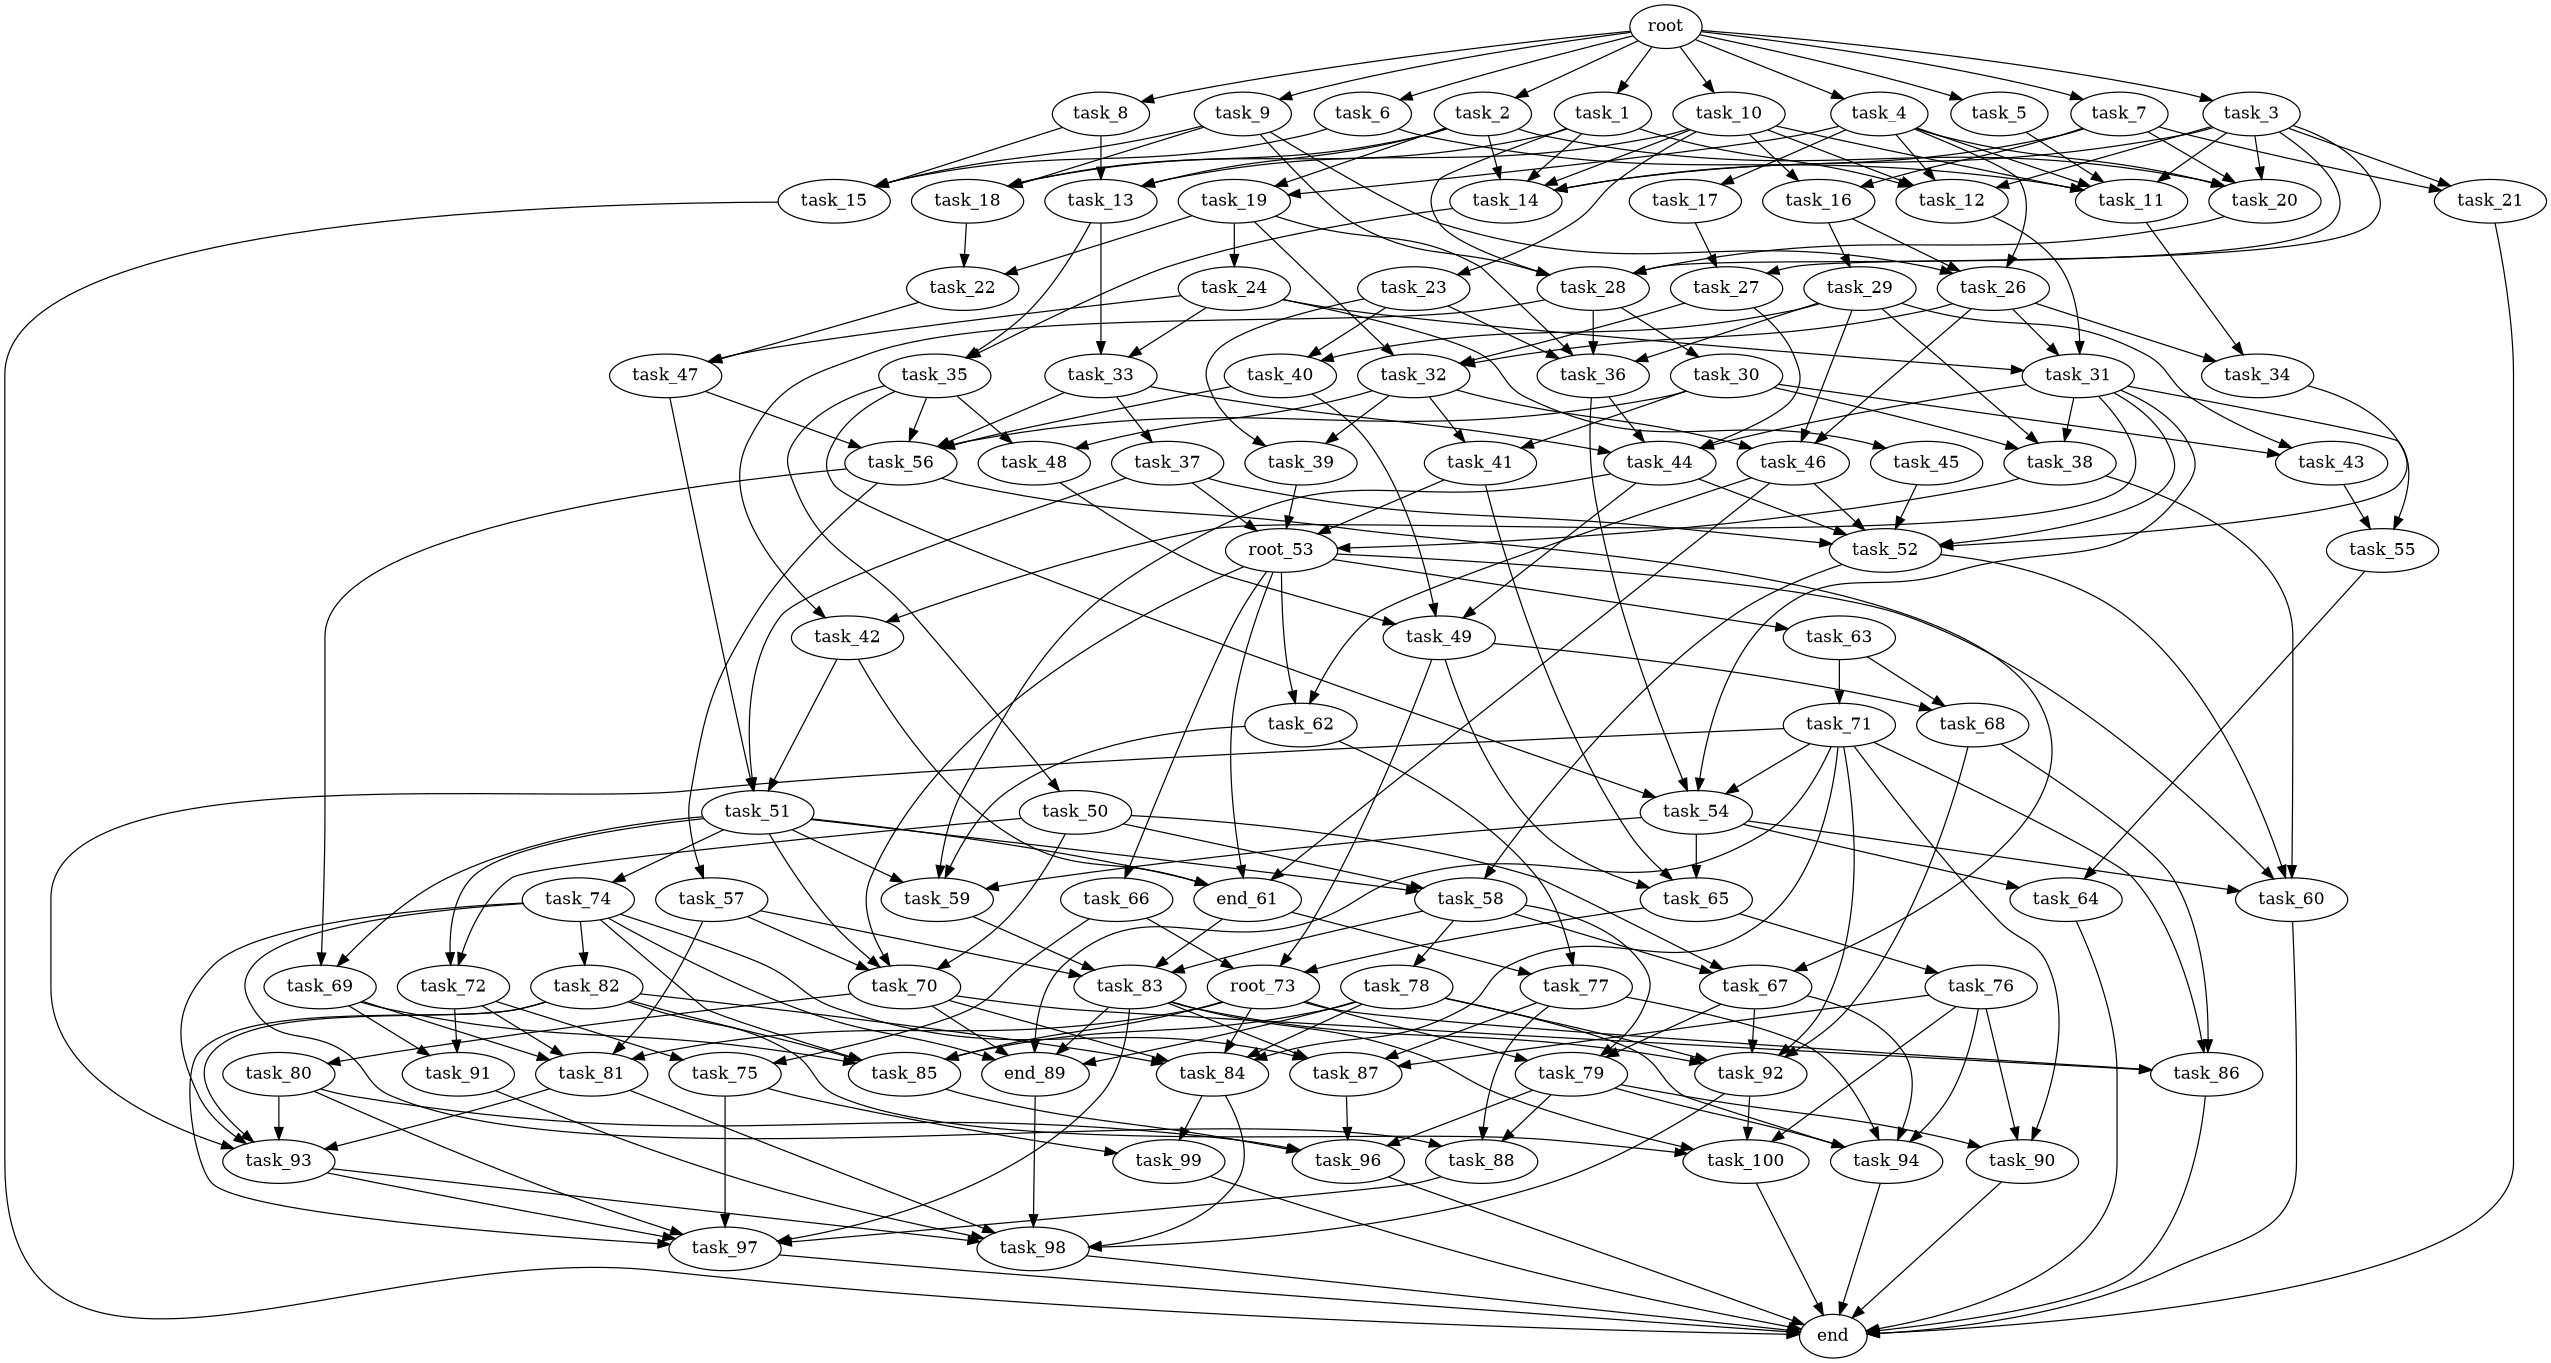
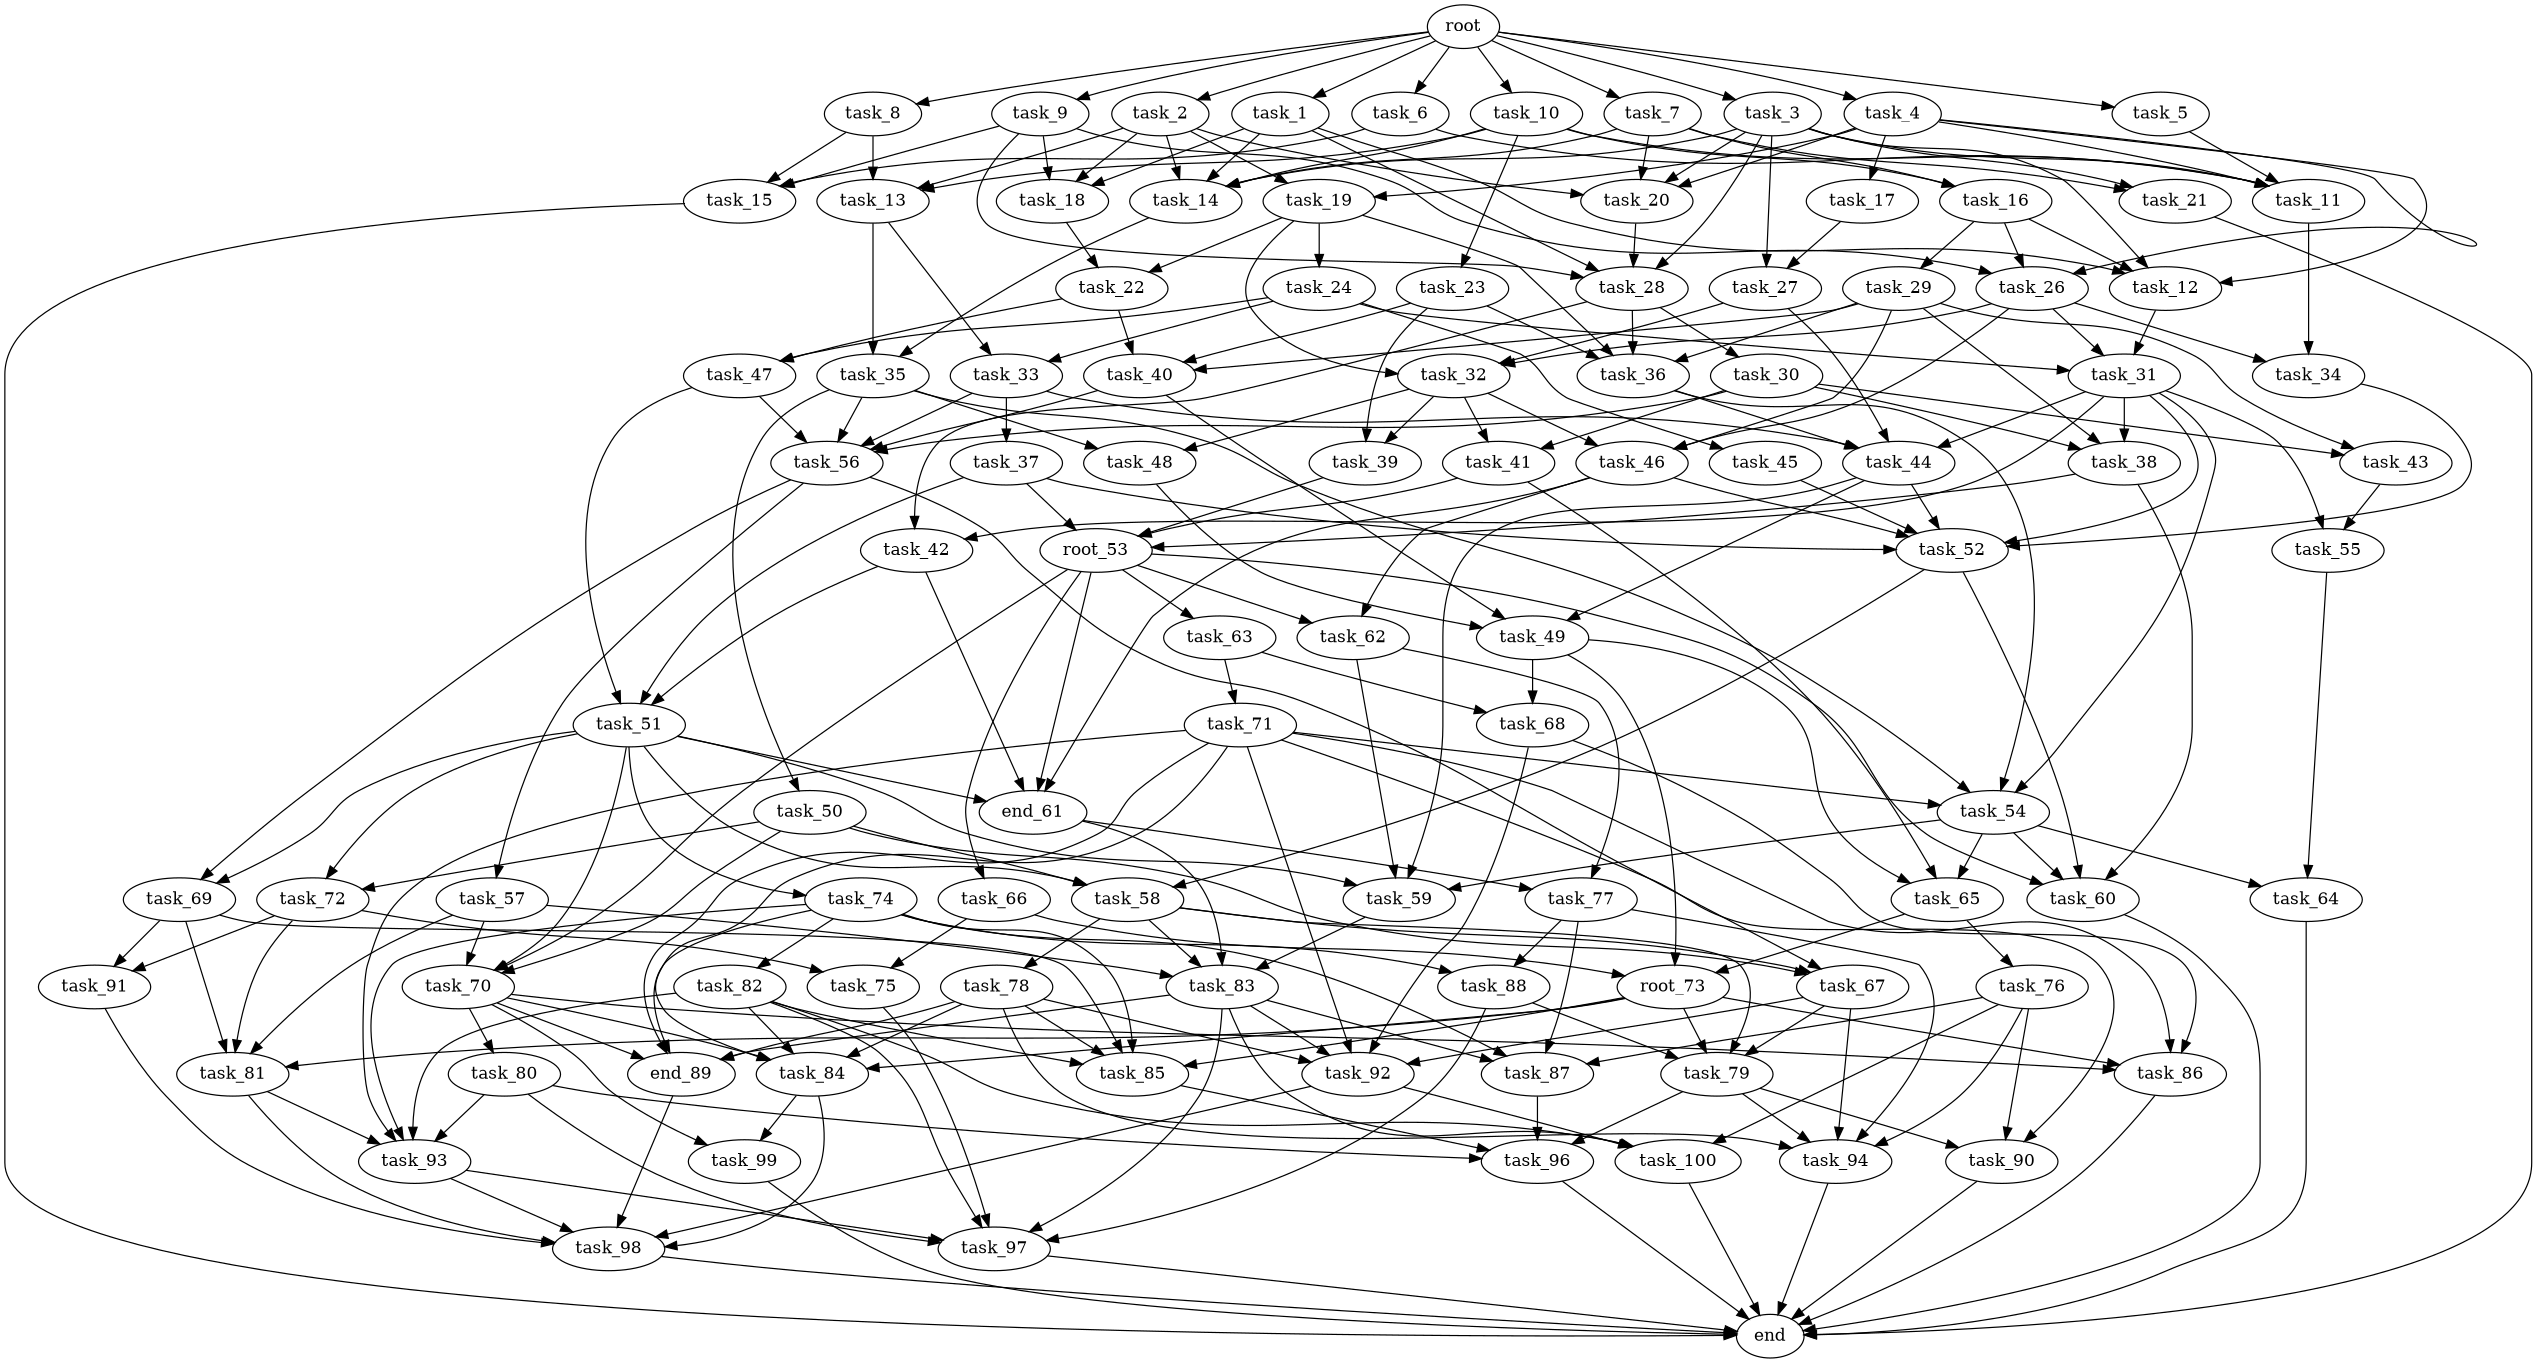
  digraph {
    task_68
    task_92
    task_86
    task_98
    task_100
    end
    task_59
    task_83
    task_97
    task_87
    n11 [label=end_89]
    task_35
    task_50
    task_48
    task_56
    task_54
    task_70
    task_67
    task_58
    task_72
    task_49
    task_57
    task_69
    task_64
    task_60
    task_65
    task_28
    task_36
    task_42
    task_30
    task_44
    task_51
    n33 [label=end_61]
    task_38
    task_41
    task_43
    task_52
    n38 [label=root_73]
    task_24
    task_47
    task_31
    task_45
    task_33
    task_55
    task_37
    task_74
    task_94
    task_88
    task_22
    task_40
    n51 [label=root_53]
    task_63
    task_66
    task_62
    task_2
    task_19
    task_18
    task_14
    task_13
    task_20
    task_32
    task_76
    task_85
    task_79
    task_81
    task_84
    task_90
    task_71
    task_93
    task_75
    task_77
    task_80
    task_26
    task_46
    task_34
    task_39
    root
    task_9
    task_4
    task_1
    task_10
    task_6
    task_3
    task_7
    task_8
    task_5
    task_15
    task_12
    task_17
    task_11
    task_23
    task_16
    task_27
    task_21
    task_96
    task_99
    task_78
    task_91
    task_82
    task_29
    task_68 -> task_92
    task_68 -> task_86
    task_92 -> task_98
    task_92 -> task_100
    task_86 -> end
    task_98 -> end
    task_100 -> end
    task_59 -> task_83
    task_83 -> task_92
    task_83 -> task_100
    task_83 -> task_97
    task_83 -> task_87
    task_83 -> n11
    task_97 -> end
    task_87 -> task_96
    n11 -> task_98
    task_35 -> task_50
    task_35 -> task_48
    task_35 -> task_56
    task_35 -> task_54
    task_50 -> task_70
    task_50 -> task_67
    task_50 -> task_58
    task_50 -> task_72
    task_48 -> task_49
    task_56 -> task_67
    task_56 -> task_57
    task_56 -> task_69
    task_54 -> task_59
    task_54 -> task_64
    task_54 -> task_60
    task_54 -> task_65
    task_70 -> task_86
    task_70 -> n11
    task_70 -> task_84
    task_70 -> task_80
    task_67 -> task_92
    task_67 -> task_94
    task_67 -> task_79
    task_58 -> task_83
    task_58 -> task_67
    task_58 -> task_79
    task_58 -> task_78
    task_72 -> task_81
    task_72 -> task_75
    task_72 -> task_91
    task_49 -> task_68
    task_49 -> task_65
    task_49 -> n38
    task_57 -> task_83
    task_57 -> task_70
    task_57 -> task_81
    task_69 -> task_85
    task_69 -> task_81
    task_69 -> task_91
    task_64 -> end
    task_60 -> end
    task_65 -> n38
    task_65 -> task_76
    task_28 -> task_36
    task_28 -> task_42
    task_28 -> task_30
    task_36 -> task_54
    task_36 -> task_44
    task_42 -> task_51
    task_42 -> n33
    task_30 -> task_56
    task_30 -> task_38
    task_30 -> task_41
    task_30 -> task_43
    task_44 -> task_59
    task_44 -> task_49
    task_44 -> task_52
    task_51 -> task_59
    task_51 -> task_70
    task_51 -> task_58
    task_51 -> task_72
    task_51 -> task_69
    task_51 -> n33
    task_51 -> task_74
    n33 -> task_83
    n33 -> task_77
    task_38 -> task_60
    task_38 -> n51
    task_41 -> task_65
    task_41 -> n51
    task_43 -> task_55
    task_52 -> task_58
    task_52 -> task_60
    n38 -> task_86
    n38 -> task_85
    n38 -> task_79
    n38 -> task_81
    n38 -> task_84
    task_24 -> task_47
    task_24 -> task_31
    task_24 -> task_45
    task_24 -> task_33
    task_47 -> task_56
    task_47 -> task_51
    task_31 -> task_54
    task_31 -> task_42
    task_31 -> task_44
    task_31 -> task_38
    task_31 -> task_52
    task_31 -> task_55
    task_45 -> task_52
    task_33 -> task_56
    task_33 -> task_44
    task_33 -> task_37
    task_55 -> task_64
    task_37 -> task_51
    task_37 -> task_52
    task_37 -> n51
    task_74 -> task_87
    task_74 -> n11
    task_74 -> task_88
    task_74 -> task_85
    task_74 -> task_93
    task_74 -> task_82
    task_94 -> end
    task_88 -> task_97
    task_22 -> task_47
+   task_22 -> task_40
    task_40 -> task_56
    task_40 -> task_49
    n51 -> task_70
    n51 -> task_60
    n51 -> n33
    n51 -> task_63
    n51 -> task_66
    n51 -> task_62
    task_63 -> task_68
    task_63 -> task_71
    task_66 -> n38
    task_66 -> task_75
    task_62 -> task_59
    task_62 -> task_77
    task_2 -> task_19
    task_2 -> task_18
    task_2 -> task_14
    task_2 -> task_13
    task_2 -> task_20
    task_19 -> task_36
    task_19 -> task_24
    task_19 -> task_22
    task_19 -> task_32
    task_18 -> task_22
    task_14 -> task_35
    task_13 -> task_35
    task_13 -> task_33
    task_20 -> task_28
    task_32 -> task_48
    task_32 -> task_41
    task_32 -> task_46
    task_32 -> task_39
    task_76 -> task_100
    task_76 -> task_87
    task_76 -> task_94
    task_76 -> task_90
    task_85 -> task_96
    task_79 -> task_94
-   task_79 -> task_88
+   task_88 -> task_79
    task_79 -> task_90
    task_79 -> task_96
    task_81 -> task_98
    task_81 -> task_93
    task_84 -> task_98
    task_84 -> task_99
    task_90 -> end
    task_71 -> task_92
    task_71 -> task_86
    task_71 -> n11
    task_71 -> task_54
    task_71 -> task_84
    task_71 -> task_90
    task_71 -> task_93
    task_93 -> task_98
    task_93 -> task_97
    task_75 -> task_97
-   task_75 -> task_99
+   task_70 -> task_99
    task_77 -> task_87
    task_77 -> task_94
    task_77 -> task_88
    task_80 -> task_97
    task_80 -> task_93
    task_80 -> task_96
    task_26 -> task_31
    task_26 -> task_32
    task_26 -> task_46
    task_26 -> task_34
    task_46 -> n33
    task_46 -> task_52
    task_46 -> task_62
    task_34 -> task_52
    task_39 -> n51
    root -> task_2
    root -> task_9
    root -> task_4
    root -> task_1
    root -> task_10
    root -> task_6
    root -> task_3
    root -> task_7
    root -> task_8
    root -> task_5
    task_9 -> task_28
    task_9 -> task_18
    task_9 -> task_26
    task_9 -> task_15
    task_4 -> task_19
    task_4 -> task_20
    task_4 -> task_26
    task_4 -> task_12
    task_4 -> task_17
    task_4 -> task_11
    task_1 -> task_28
    task_1 -> task_18
    task_1 -> task_14
    task_1 -> task_12
    task_10 -> task_14
    task_10 -> task_13
-   task_10 -> task_12
+   task_16 -> task_12
    task_10 -> task_11
    task_10 -> task_23
    task_10 -> task_16
    task_6 -> task_15
    task_6 -> task_11
    task_3 -> task_28
    task_3 -> task_14
    task_3 -> task_20
    task_3 -> task_12
    task_3 -> task_11
    task_3 -> task_27
    task_3 -> task_21
    task_7 -> task_14
    task_7 -> task_20
    task_7 -> task_16
    task_7 -> task_21
    task_8 -> task_13
    task_8 -> task_15
    task_5 -> task_11
    task_15 -> end
    task_12 -> task_31
    task_17 -> task_27
    task_11 -> task_34
    task_23 -> task_36
    task_23 -> task_40
    task_23 -> task_39
    task_16 -> task_26
    task_16 -> task_29
    task_27 -> task_44
    task_27 -> task_32
    task_21 -> end
    task_96 -> end
    task_99 -> end
    task_78 -> task_92
    task_78 -> n11
    task_78 -> task_94
    task_78 -> task_85
    task_78 -> task_84
    task_91 -> task_98
    task_82 -> task_100
    task_82 -> task_97
    task_82 -> task_85
    task_82 -> task_84
    task_82 -> task_93
    task_29 -> task_36
    task_29 -> task_38
    task_29 -> task_43
    task_29 -> task_40
    task_29 -> task_46
  }
